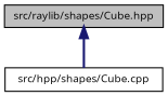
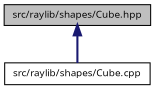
  digraph {
    fontname="Open Sans"
    node [color=black fontname="Open Sans" fontsize=10 shape=record style=filled]
    n1 [fillcolor=grey75 fontcolor=black height=0.2 label="src/raylib/shapes/Cube.hpp" width=0.4]
-   n2 [fillcolor=white height=0.2 label="src/hpp/shapes/Cube.cpp" width=0.4]
+   n2 [fillcolor=white height=0.2 label="src/raylib/shapes/Cube.cpp" width=0.4]
    n1 -> n2 [color=midnightblue dir=back fontname="Open Sans" fontsize=10 labelfontname=Helvetica labelfontsize=10 style=bold]
  }
